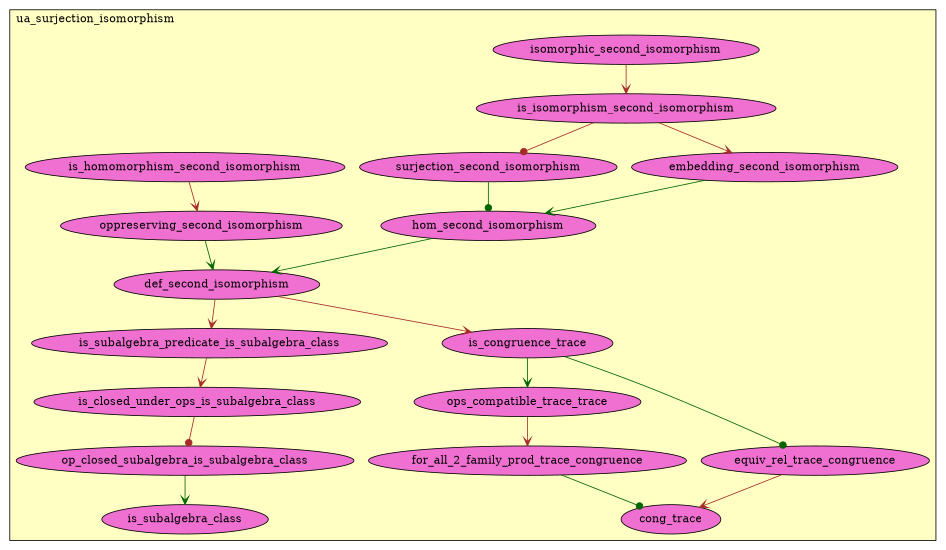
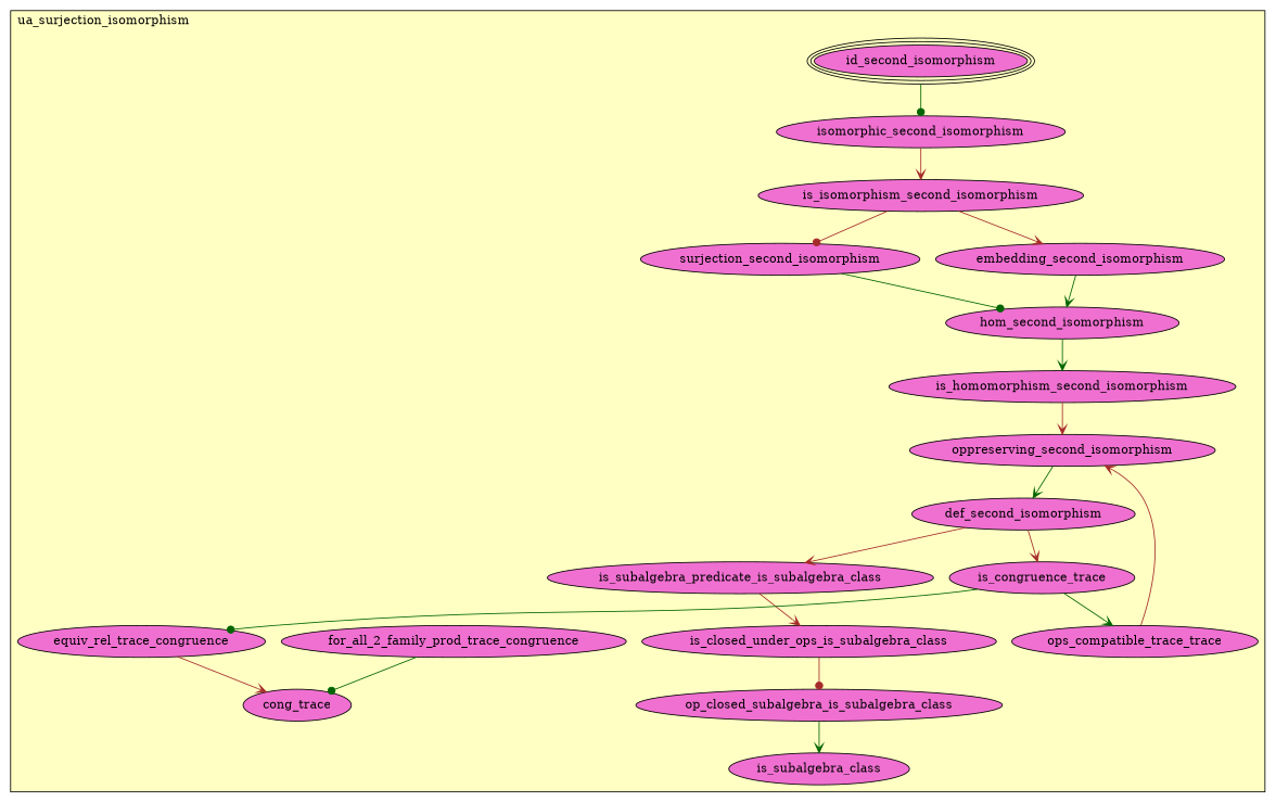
  digraph {
    node [fillcolor="#F070D1" style=filled]
    edge [arrowhead=vee color=brown]
+   n1 [label=id_second_isomorphism peripheries=3]
    n2 [label=isomorphic_second_isomorphism]
    n3 [label=is_isomorphism_second_isomorphism]
    n4 [label=surjection_second_isomorphism]
    n5 [label=embedding_second_isomorphism]
    n6 [label=hom_second_isomorphism]
    n7 [label=is_homomorphism_second_isomorphism]
    n8 [label=oppreserving_second_isomorphism]
    n9 [label=def_second_isomorphism]
    n10 [label=is_subalgebra_predicate_is_subalgebra_class]
    n11 [label=is_closed_under_ops_is_subalgebra_class]
    n12 [label=op_closed_subalgebra_is_subalgebra_class]
    n13 [label=is_subalgebra_class]
    n14 [label=is_congruence_trace]
    n15 [label=ops_compatible_trace_trace]
    n16 [label=for_all_2_family_prod_trace_congruence]
    n17 [label=equiv_rel_trace_congruence]
    n18 [label=cong_trace]
    subgraph cluster_1 {
      fillcolor="#FFFFC3"
      label=ua_surjection_isomorphism
      labeljust=l
      style=filled
+     n1
      n2
      n3
      n4
      n5
      n6
      n7
      n8
      n9
      n10
      n11
      n12
      n13
      n14
      n15
      n16
      n17
      n18
    }
+   n1 -> n2 [arrowhead=dot color=darkgreen]
    n2 -> n3
    n3 -> n4 [arrowhead=dot]
    n3 -> n5
    n4 -> n6 [arrowhead=dot color=darkgreen]
    n5 -> n6 [color=darkgreen]
-   n6 -> n9 [color=darkgreen]
+   n6 -> n7 [color=darkgreen]
    n7 -> n8
    n8 -> n9 [color=darkgreen]
    n9 -> n10
    n9 -> n14
    n10 -> n11
    n11 -> n12 [arrowhead=dot]
    n12 -> n13 [color=darkgreen]
    n14 -> n15 [color=darkgreen]
    n14 -> n17 [arrowhead=dot color=darkgreen]
-   n15 -> n16
+   n15 -> n8
    n16 -> n18 [arrowhead=dot color=darkgreen]
    n17 -> n18
  }
